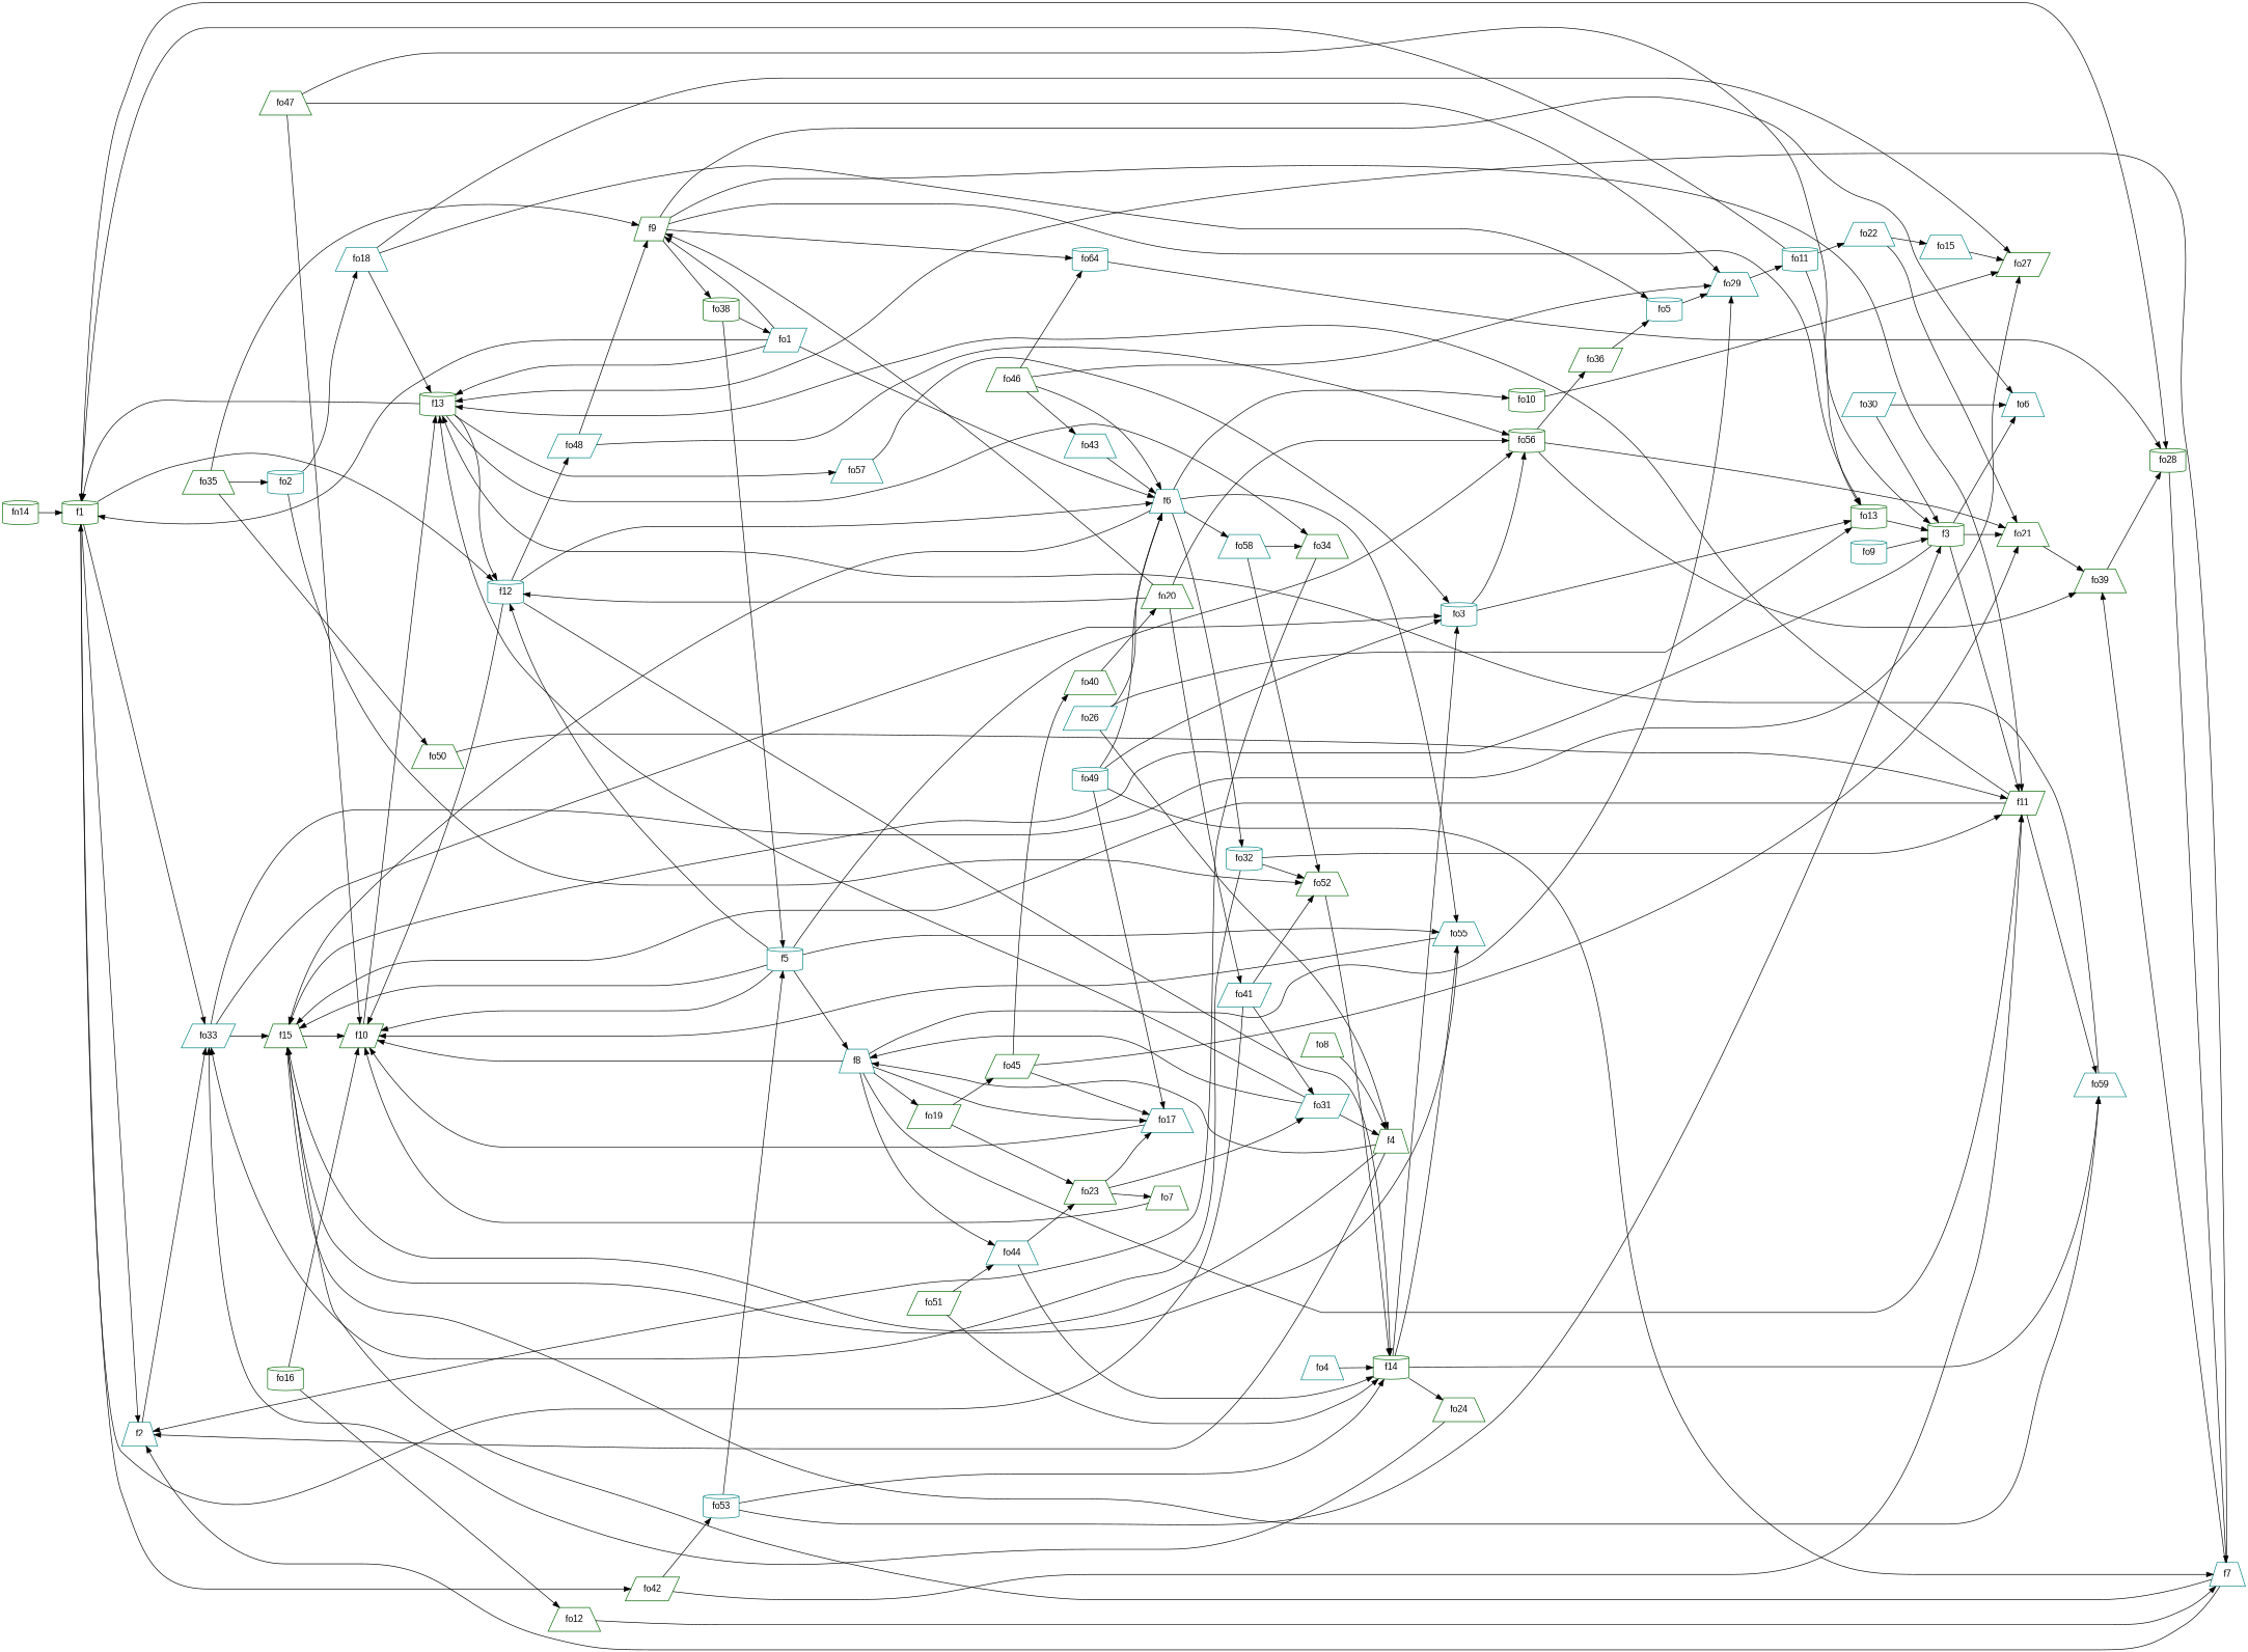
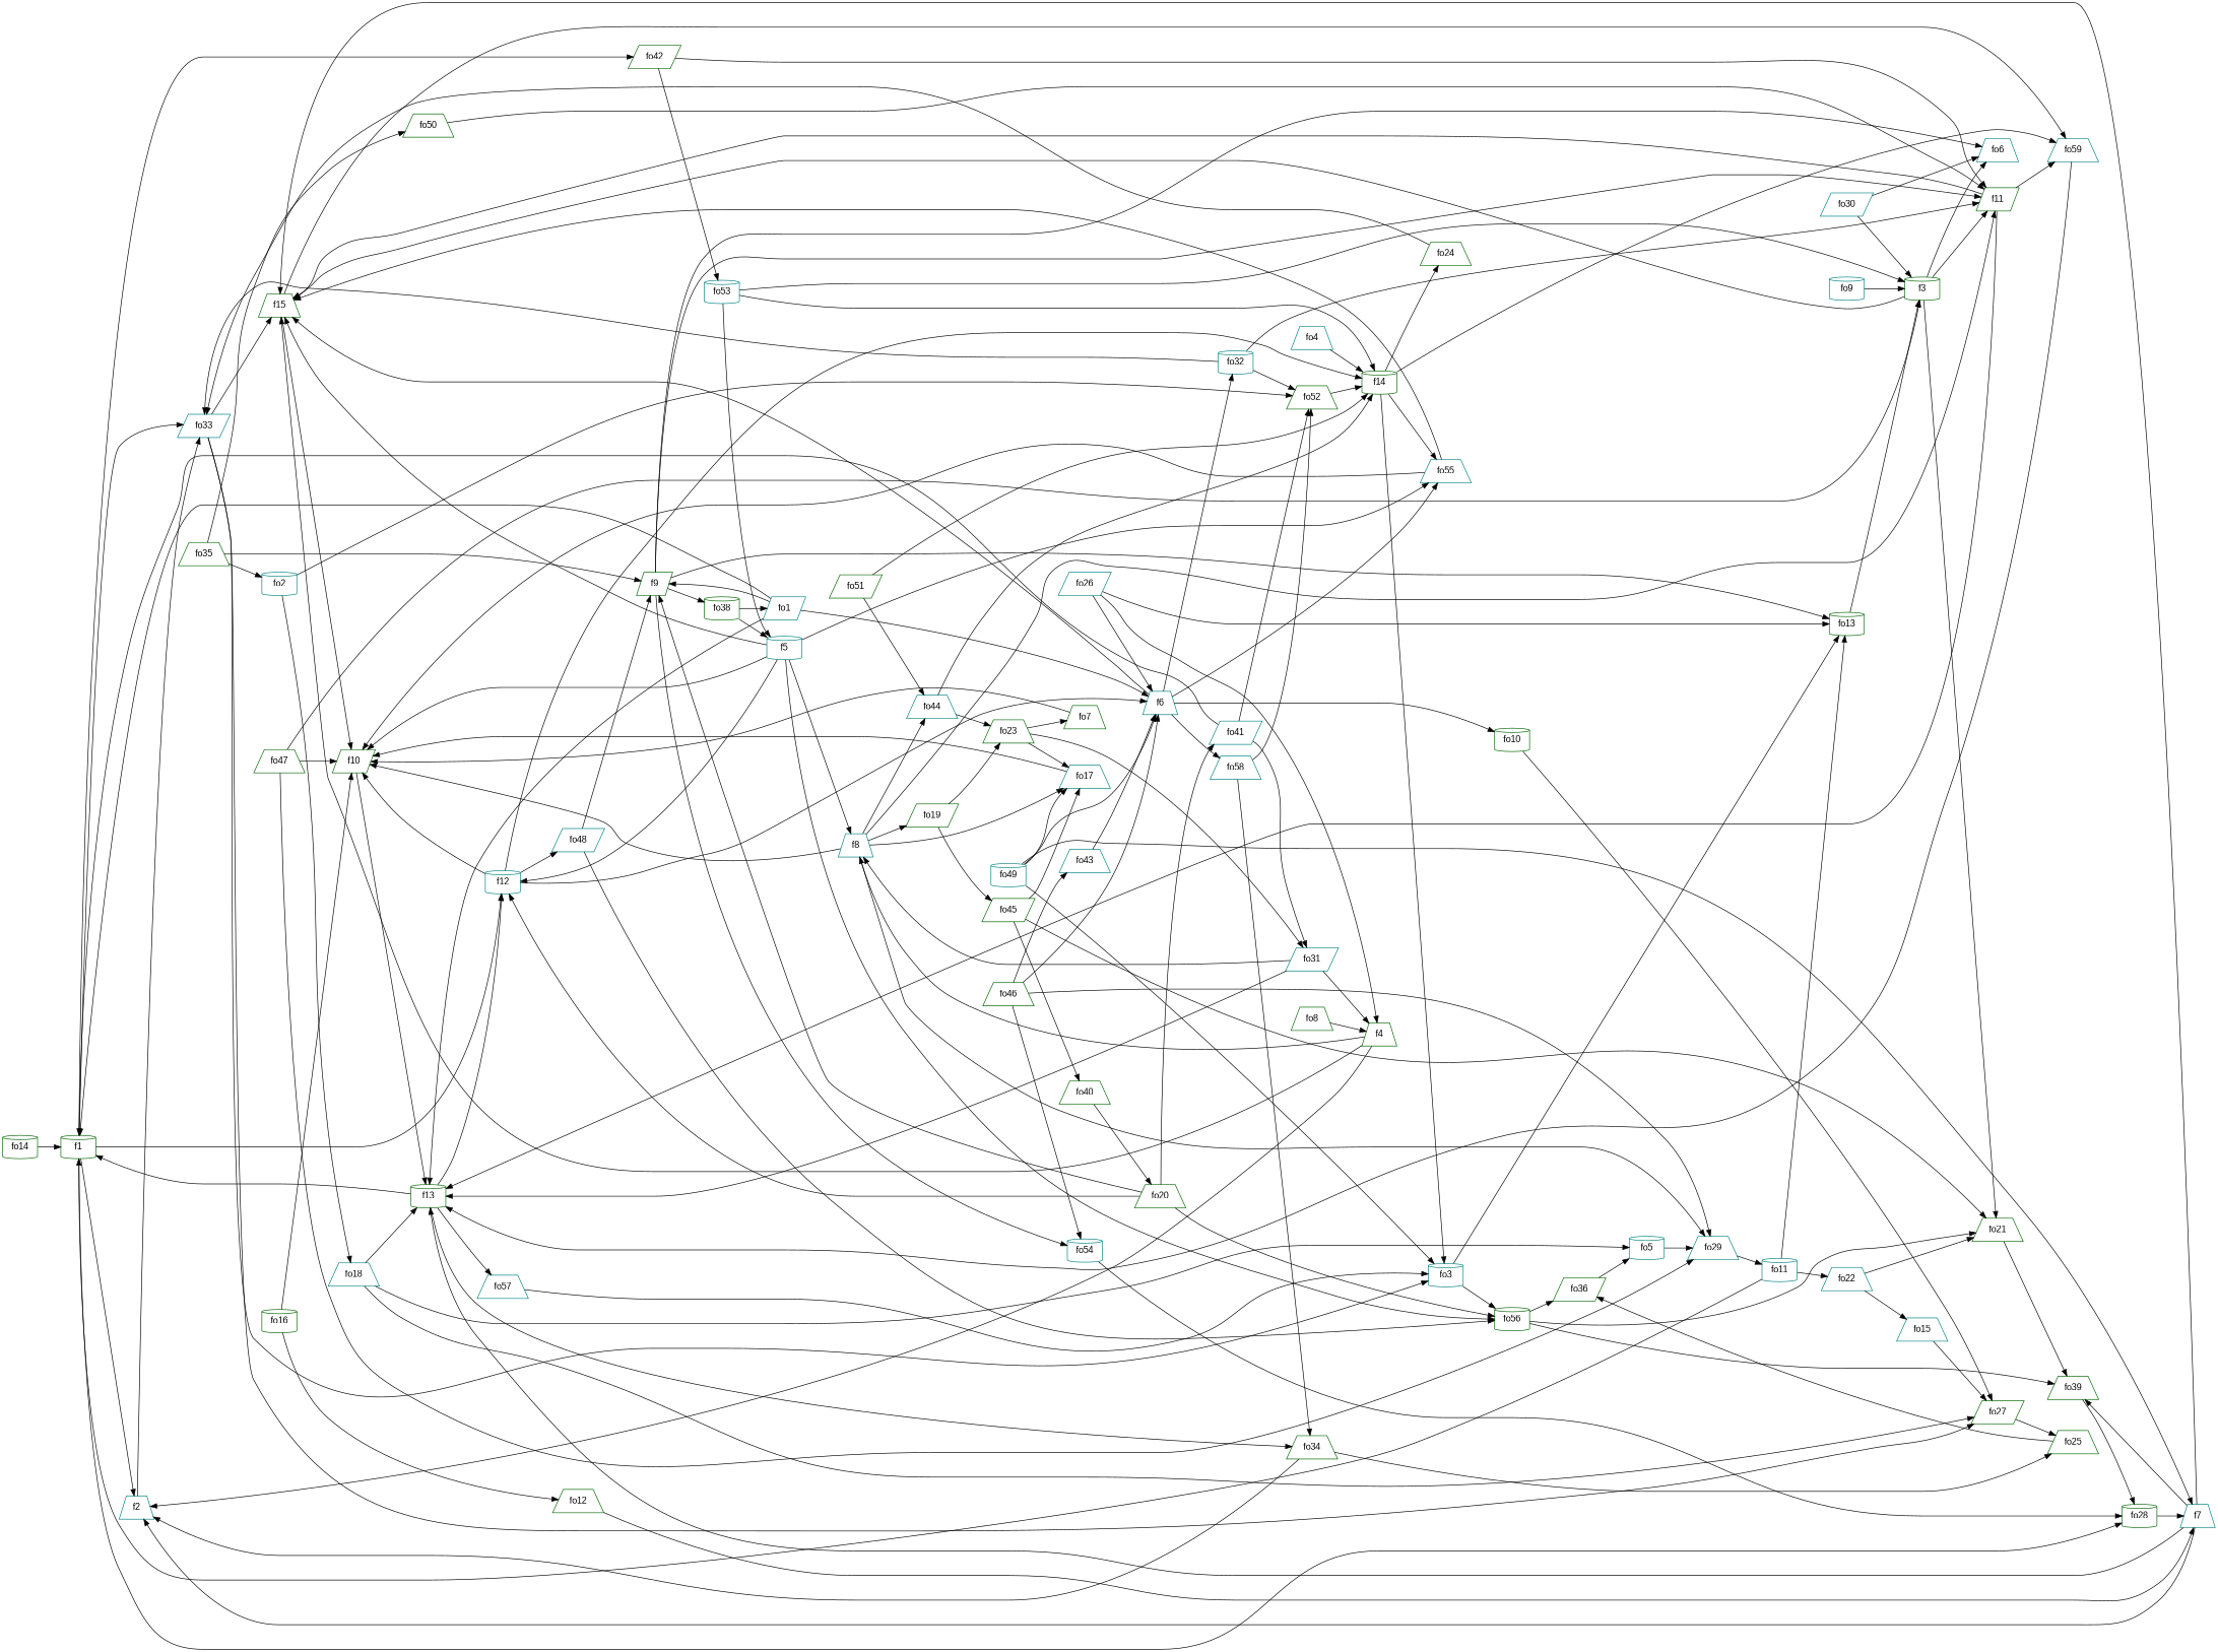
  strict digraph {
    fontname="Liberation Sans"
    rankdir=LR
    node [color=darkgreen fontname="Liberation Sans" shape=trapezium]
    edge [fontname="Liberation Sans" weight=2]
    f1 [shape=cylinder]
    f2 [color=teal]
    f12 [color=teal shape=cylinder]
    fo28 [shape=cylinder]
    fo33 [color=teal shape=parallelogram]
    fo42 [shape=parallelogram]
    f10 [shape=parallelogram]
    f6 [color=teal]
    f14 [shape=cylinder]
    fo48 [color=teal shape=parallelogram]
    f7 [color=teal]
    f15
    fo3 [color=teal shape=cylinder]
    fo27 [shape=parallelogram]
    f11 [shape=parallelogram]
    fo53 [color=teal shape=cylinder]
    f3 [shape=cylinder]
    fo6 [color=teal]
    fo21
    f13 [shape=cylinder]
    fo59 [color=teal]
    fo39
    f4
    f8 [color=teal]
    fo17 [color=teal]
    fo19 [shape=parallelogram]
    fo29 [color=teal]
    fo44 [color=teal]
    f5 [color=teal shape=cylinder]
    fo55 [color=teal]
    fo56 [shape=cylinder]
    fo36 [shape=parallelogram]
    fo10 [shape=cylinder]
    fo32 [color=teal shape=cylinder]
    fo58 [color=teal]
    fo52
    fo34
    fo57 [color=teal]
    fo23
    fo45 [shape=parallelogram]
    fo11 [color=teal shape=cylinder]
    f9 [shape=parallelogram]
    fo13 [shape=cylinder]
    fo38 [shape=cylinder]
-   fo54 [color=teal shape=cylinder label=fo64]
+   fo54 [color=teal shape=cylinder]
    fo1 [color=teal shape=parallelogram]
    fo24
+   fo25
    fo2 [color=teal shape=cylinder]
    fo18 [color=teal]
    fo5 [color=teal shape=cylinder]
    fo4 [color=teal]
    fo7
    fo8
    fo9 [color=teal shape=cylinder]
    fo22 [color=teal]
    fo15 [color=teal]
    fo12
    fo14 [shape=cylinder]
    fo16 [shape=cylinder]
    fo31 [color=teal shape=parallelogram]
    fo40
    fo20
    fo41 [color=teal shape=parallelogram]
    fo26 [color=teal shape=parallelogram]
    fo30 [color=teal shape=parallelogram]
    fo35
    fo50
    fo43 [color=teal]
    fo46
    fo47
    fo49 [color=teal shape=cylinder]
    fo51 [shape=parallelogram]
    f1 -> f2
    f1 -> f12
    f1 -> fo28
    f1 -> fo33
    f1 -> fo42
    f2 -> fo33
    f12 -> f10
    f12 -> f6
    f12 -> f14
    f12 -> fo48
    fo28 -> f7
    fo33 -> f15
    fo33 -> fo3
    fo33 -> fo27
    fo42 -> f11
    fo42 -> fo53
    f10 -> f13
    f6 -> f15
    f6 -> fo55
    f6 -> fo10
    f6 -> fo32
    f6 -> fo58
    f14 -> fo3
    f14 -> fo59
    f14 -> fo55
    f14 -> fo24
    fo48 -> fo56
    fo48 -> f9
    f7 -> f2
    f7 -> f15
    f7 -> f13
    f7 -> fo39
    f15 -> f10
    f15 -> fo59
    fo3 -> fo56
    fo3 -> fo13
+   fo27 -> fo25
    f11 -> f15
    f11 -> f13
    f11 -> fo59
    fo53 -> f14
    fo53 -> f3
    fo53 -> f5
    f3 -> f15
    f3 -> f11
    f3 -> fo6
    f3 -> fo21
    fo21 -> fo39
    f13 -> f1
    f13 -> f12
    f13 -> fo34
    f13 -> fo57
    fo59 -> f13
    fo39 -> fo28
    f4 -> f2
    f4 -> f15
    f4 -> f8
    f8 -> f10
    f8 -> f11
    f8 -> fo17
    f8 -> fo19
    f8 -> fo29
    f8 -> fo44
    fo17 -> f10
    fo19 -> fo23
    fo19 -> fo45
    fo29 -> fo11
    fo44 -> f14
    fo44 -> fo23
    f5 -> f12
    f5 -> f10
    f5 -> f15
    f5 -> f8
    f5 -> fo55
    f5 -> fo56
    fo55 -> f10
    fo55 -> f15
    fo56 -> fo21
    fo56 -> fo39
    fo56 -> fo36
    fo36 -> fo5
    fo10 -> fo27
    fo32 -> fo33
    fo32 -> f11
    fo32 -> fo52
    fo58 -> fo52
    fo58 -> fo34
    fo52 -> f14
    fo34 -> f2
+   fo34 -> fo25
    fo57 -> fo3
    fo23 -> fo17
    fo23 -> fo7
    fo23 -> fo31
    fo45 -> fo21
    fo45 -> fo17
    fo45 -> fo40
    fo11 -> f1
    fo11 -> fo13
    fo11 -> fo22
    f9 -> f11
    f9 -> fo6
    f9 -> fo13
    f9 -> fo38
    f9 -> fo54
    fo13 -> f3
    fo38 -> f5
    fo38 -> fo1
    fo54 -> fo28
    fo1 -> f1
    fo1 -> f6
    fo1 -> f13
    fo1 -> f9
    fo24 -> fo33
+   fo25 -> fo36
    fo2 -> fo52
    fo2 -> fo18
    fo18 -> fo27
    fo18 -> f13
    fo18 -> fo5
    fo5 -> fo29
    fo4 -> f14
    fo7 -> f10
    fo8 -> f4
    fo9 -> f3
    fo22 -> fo21
    fo22 -> fo15
    fo15 -> fo27
    fo12 -> f7
    fo14 -> f1
    fo16 -> f10
    fo16 -> fo12
    fo31 -> f13
    fo31 -> f4
    fo31 -> f8
    fo40 -> fo20
    fo20 -> f12
    fo20 -> fo56
    fo20 -> f9
    fo20 -> fo41
    fo41 -> f1
    fo41 -> fo52
    fo41 -> fo31
    fo26 -> f6
    fo26 -> f4
    fo26 -> fo13
    fo30 -> f3
    fo30 -> fo6
    fo35 -> f9
    fo35 -> fo2
    fo35 -> fo50
    fo50 -> f11
    fo43 -> f6
    fo46 -> f6
    fo46 -> fo29
    fo46 -> fo54
    fo46 -> fo43
    fo47 -> f10
    fo47 -> f3
    fo47 -> fo29
    fo49 -> f6
    fo49 -> f7
    fo49 -> fo3
    fo49 -> fo17
    fo51 -> f14
    fo51 -> fo44
  }
